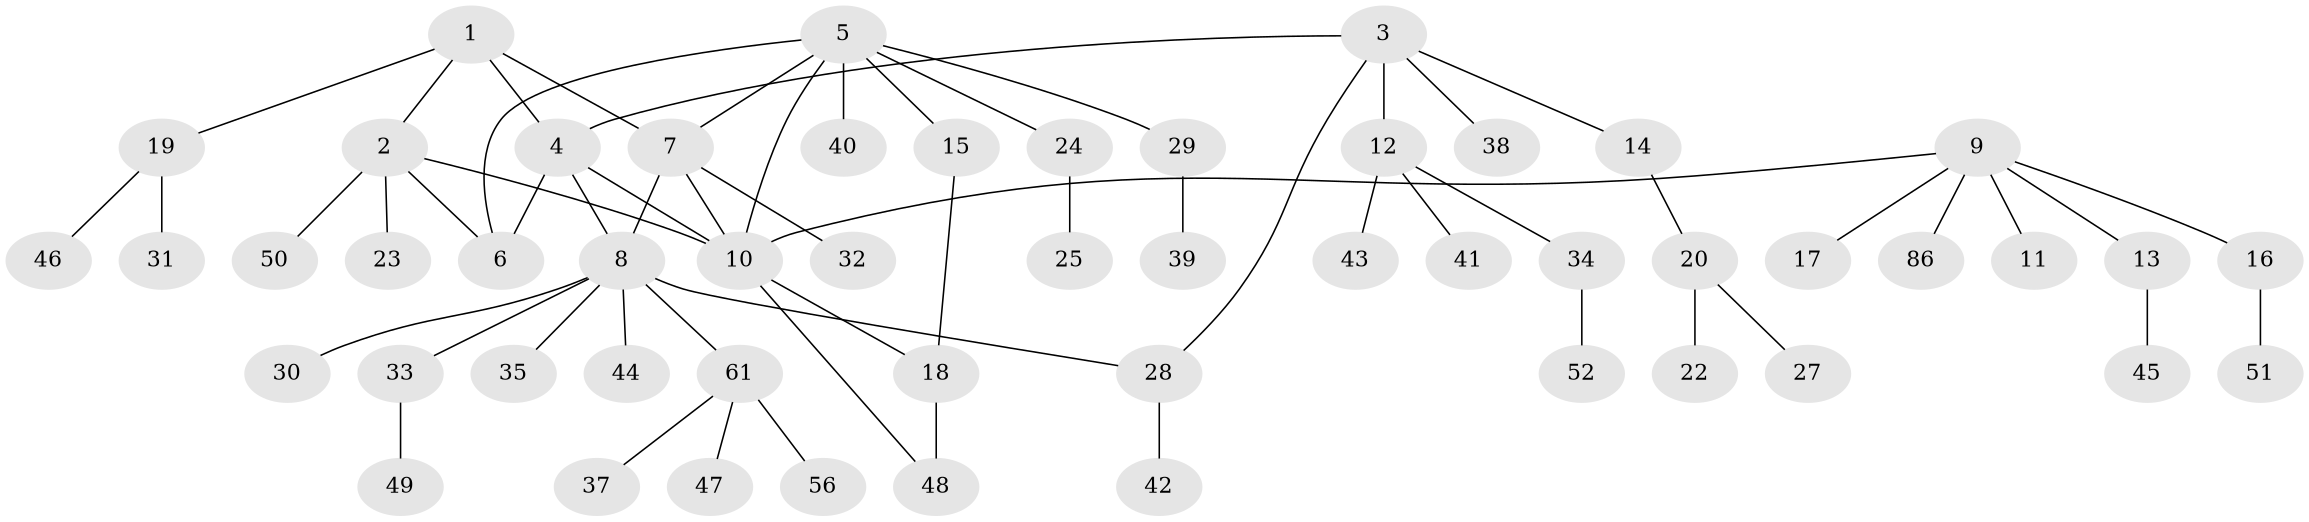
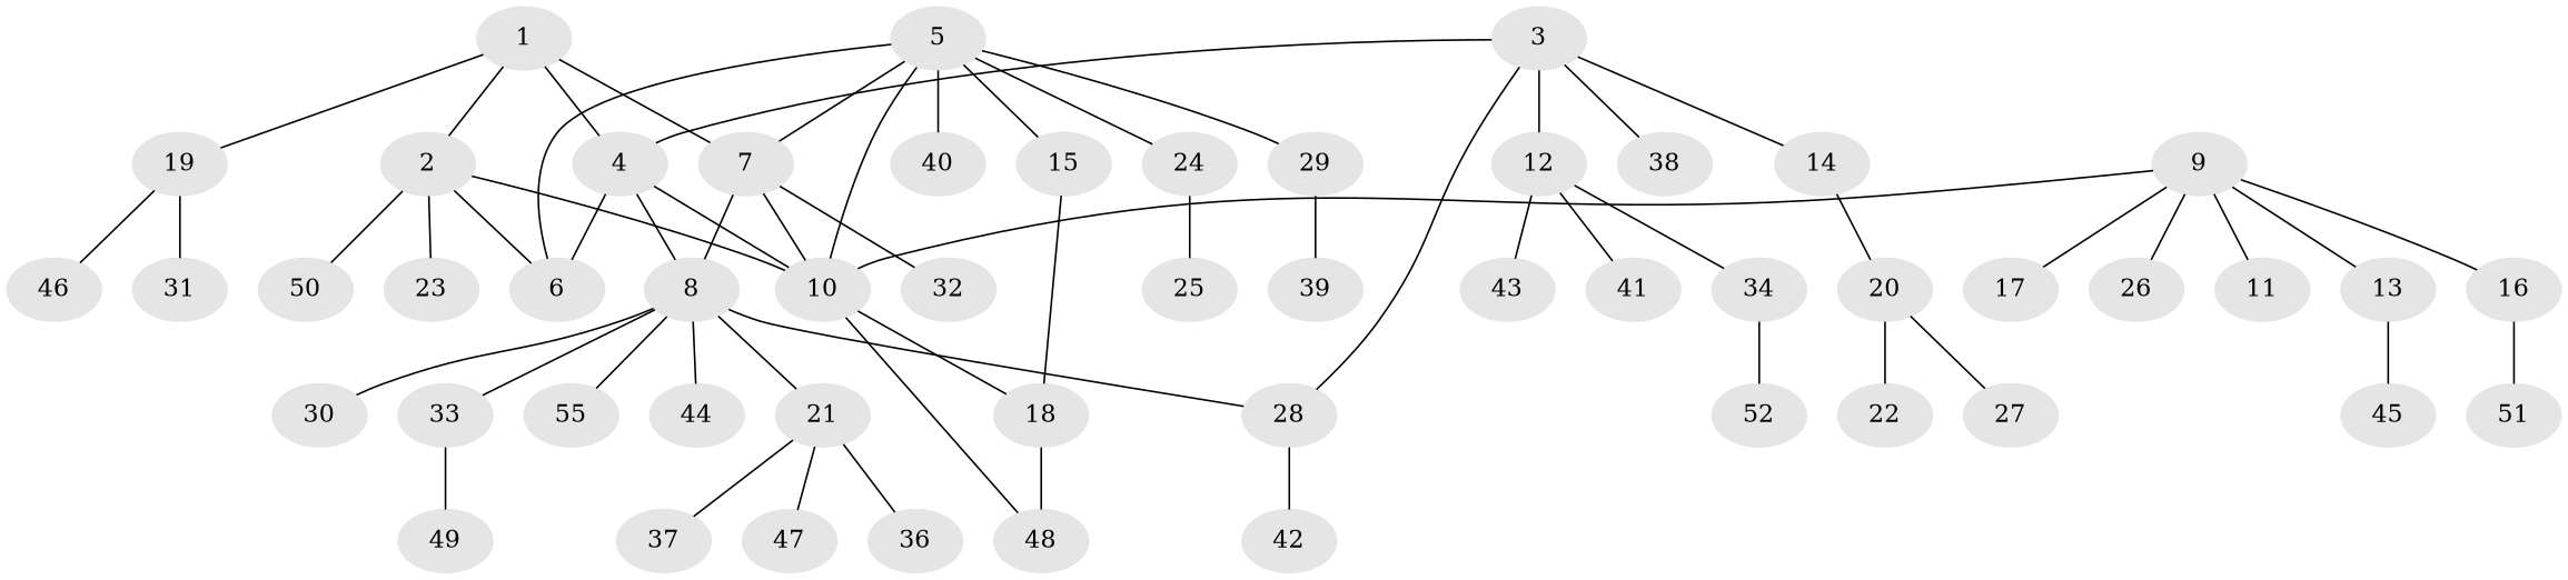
  graph {
    node [color=gray90 style=filled]
    1
    2
    4
    7
    19
    6
    10
    23
    50
    8
    32
    31
    46
    18
    48
    3
    12
    14
    28
    38
    34
    41
    43
    20
    42
-   21 [label=61]
+   21
    30
    33
-   35
+   35 [label=55]
    44
    5
    15
    24
    29
    40
    25
    39
-   36 [label=56]
+   36
    37
    47
    49
    9
    11
    13
    16
    17
-   26 [label=86]
+   26
    45
    51
    52
    22
    27
    1 -- 2
    1 -- 4
    1 -- 7
    1 -- 19
    2 -- 6
    2 -- 10
    2 -- 23
    2 -- 50
    4 -- 6
    4 -- 10
    4 -- 8
    7 -- 10
    7 -- 8
    7 -- 32
    19 -- 31
    19 -- 46
    10 -- 18
    10 -- 48
    8 -- 28
    8 -- 21
    8 -- 30
    8 -- 33
    8 -- 35
    8 -- 44
    18 -- 48
    3 -- 4
    3 -- 12
    3 -- 14
    3 -- 28
    3 -- 38
    12 -- 34
    12 -- 41
    12 -- 43
    14 -- 20
    28 -- 42
    34 -- 52
    20 -- 22
    20 -- 27
    21 -- 36
    21 -- 37
    21 -- 47
    33 -- 49
    5 -- 7
    5 -- 6
    5 -- 10
    5 -- 15
    5 -- 24
    5 -- 29
    5 -- 40
    15 -- 18
    24 -- 25
    29 -- 39
    9 -- 10
    9 -- 11
    9 -- 13
    9 -- 16
    9 -- 17
    9 -- 26
    13 -- 45
    16 -- 51
  }
